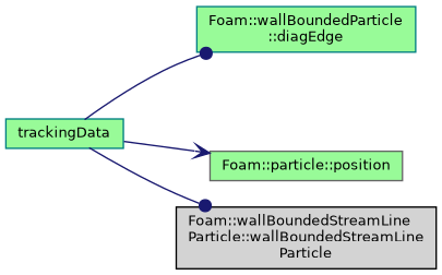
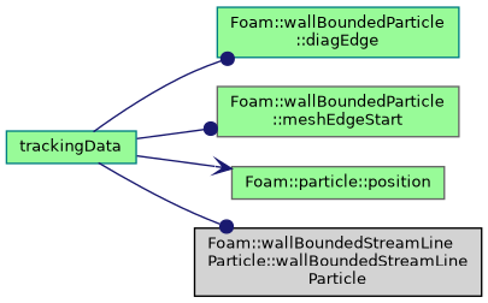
  digraph {
    rankdir=LR
    node [color=teal fillcolor=palegreen fontname=Helvetica fontsize=10 shape=record style=filled]
    edge [arrowhead=dot color=midnightblue fontname=Helvetica fontsize=10 labelfontname=Helvetica labelfontsize=10 style=solid]
    n1 [fontcolor=black height=0.2 label=trackingData width=0.4]
    n2 [height=0.2 label="Foam::wallBoundedParticle\l::diagEdge" width=0.4]
+   n3 [color=gray40 height=0.2 label="Foam::wallBoundedParticle\l::meshEdgeStart" width=0.4]
    n4 [color=gray40 height=0.2 label="Foam::particle::position" width=0.4]
    n5 [color=black fillcolor=lightgrey height=0.2 label="Foam::wallBoundedStreamLine\lParticle::wallBoundedStreamLine\lParticle" width=0.4]
    n1 -> n2
+   n1 -> n3
    n1 -> n4 [arrowhead=vee]
    n1 -> n5
  }
